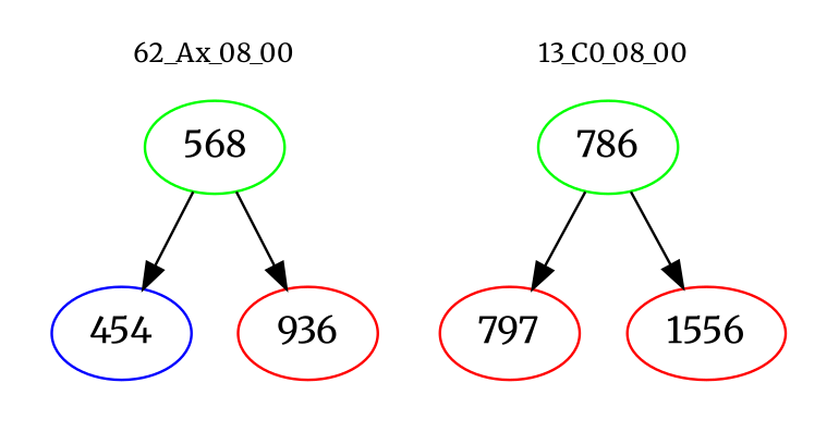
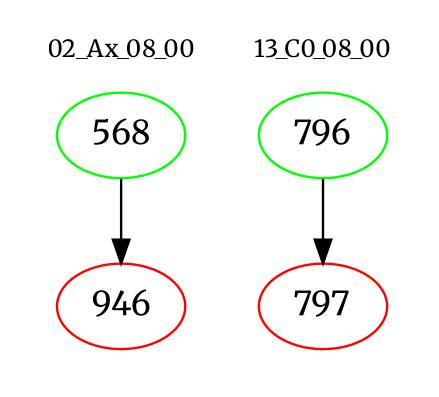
  digraph {
    fontname=Merriweather
    node [color=red fontname=Merriweather]
    edge [color=black fontname=Merriweather]
    n1 [color=green label=568]
-   n2 [color=blue label=454]
-   n3 [label=936]
-   n4 [color=green label=786]
+   n3 [label=946]
+   n4 [color=green label=796]
    n5 [label=797]
-   n6 [label=1556]
    subgraph cluster_1 {
      color=white
      fontsize=10
-     label="62_Ax_08_00"
+     label="02_Ax_08_00"
      n1
-     n2
      n3
    }
    subgraph cluster_2 {
      color=white
      fontsize=10
      label="13_C0_08_00"
      n4
      n5
-     n6
    }
-   n1 -> n2
    n1 -> n3
    n4 -> n5
-   n4 -> n6
  }
